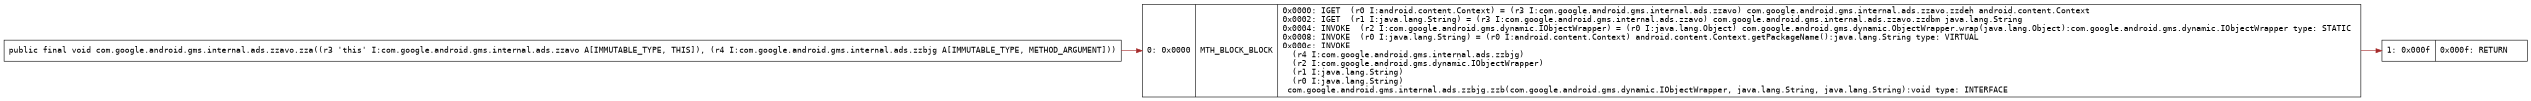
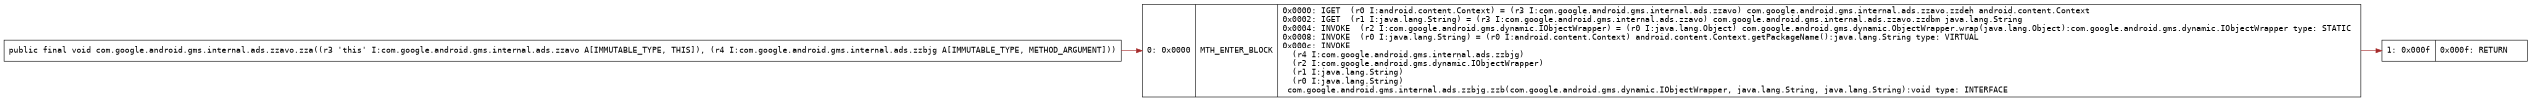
  digraph {
    rankdir=LR
    fontname="DejaVu Sans Mono"
    node [shape=record fontname="DejaVu Sans Mono"]
    edge [color=brown fontname="DejaVu Sans Mono"]
-   n1 [label="{0\:\ 0x0000|MTH_BLOCK_BLOCK\l|0x0000: IGET  (r0 I:android.content.Context) = (r3 I:com.google.android.gms.internal.ads.zzavo) com.google.android.gms.internal.ads.zzavo.zzdeh android.content.Context \l0x0002: IGET  (r1 I:java.lang.String) = (r3 I:com.google.android.gms.internal.ads.zzavo) com.google.android.gms.internal.ads.zzavo.zzdbm java.lang.String \l0x0004: INVOKE  (r2 I:com.google.android.gms.dynamic.IObjectWrapper) = (r0 I:java.lang.Object) com.google.android.gms.dynamic.ObjectWrapper.wrap(java.lang.Object):com.google.android.gms.dynamic.IObjectWrapper type: STATIC \l0x0008: INVOKE  (r0 I:java.lang.String) = (r0 I:android.content.Context) android.content.Context.getPackageName():java.lang.String type: VIRTUAL \l0x000c: INVOKE  \l  (r4 I:com.google.android.gms.internal.ads.zzbjg)\l  (r2 I:com.google.android.gms.dynamic.IObjectWrapper)\l  (r1 I:java.lang.String)\l  (r0 I:java.lang.String)\l com.google.android.gms.internal.ads.zzbjg.zzb(com.google.android.gms.dynamic.IObjectWrapper, java.lang.String, java.lang.String):void type: INTERFACE \l}"]
+   n1 [label="{0\:\ 0x0000|MTH_ENTER_BLOCK\l|0x0000: IGET  (r0 I:android.content.Context) = (r3 I:com.google.android.gms.internal.ads.zzavo) com.google.android.gms.internal.ads.zzavo.zzdeh android.content.Context \l0x0002: IGET  (r1 I:java.lang.String) = (r3 I:com.google.android.gms.internal.ads.zzavo) com.google.android.gms.internal.ads.zzavo.zzdbm java.lang.String \l0x0004: INVOKE  (r2 I:com.google.android.gms.dynamic.IObjectWrapper) = (r0 I:java.lang.Object) com.google.android.gms.dynamic.ObjectWrapper.wrap(java.lang.Object):com.google.android.gms.dynamic.IObjectWrapper type: STATIC \l0x0008: INVOKE  (r0 I:java.lang.String) = (r0 I:android.content.Context) android.content.Context.getPackageName():java.lang.String type: VIRTUAL \l0x000c: INVOKE  \l  (r4 I:com.google.android.gms.internal.ads.zzbjg)\l  (r2 I:com.google.android.gms.dynamic.IObjectWrapper)\l  (r1 I:java.lang.String)\l  (r0 I:java.lang.String)\l com.google.android.gms.internal.ads.zzbjg.zzb(com.google.android.gms.dynamic.IObjectWrapper, java.lang.String, java.lang.String):void type: INTERFACE \l}"]
    n2 [label="{1\:\ 0x000f|0x000f: RETURN   \l}"]
    n3 [label="{public final void com.google.android.gms.internal.ads.zzavo.zza((r3 'this' I:com.google.android.gms.internal.ads.zzavo A[IMMUTABLE_TYPE, THIS]), (r4 I:com.google.android.gms.internal.ads.zzbjg A[IMMUTABLE_TYPE, METHOD_ARGUMENT])) }"]
    n1 -> n2
    n3 -> n1
  }
